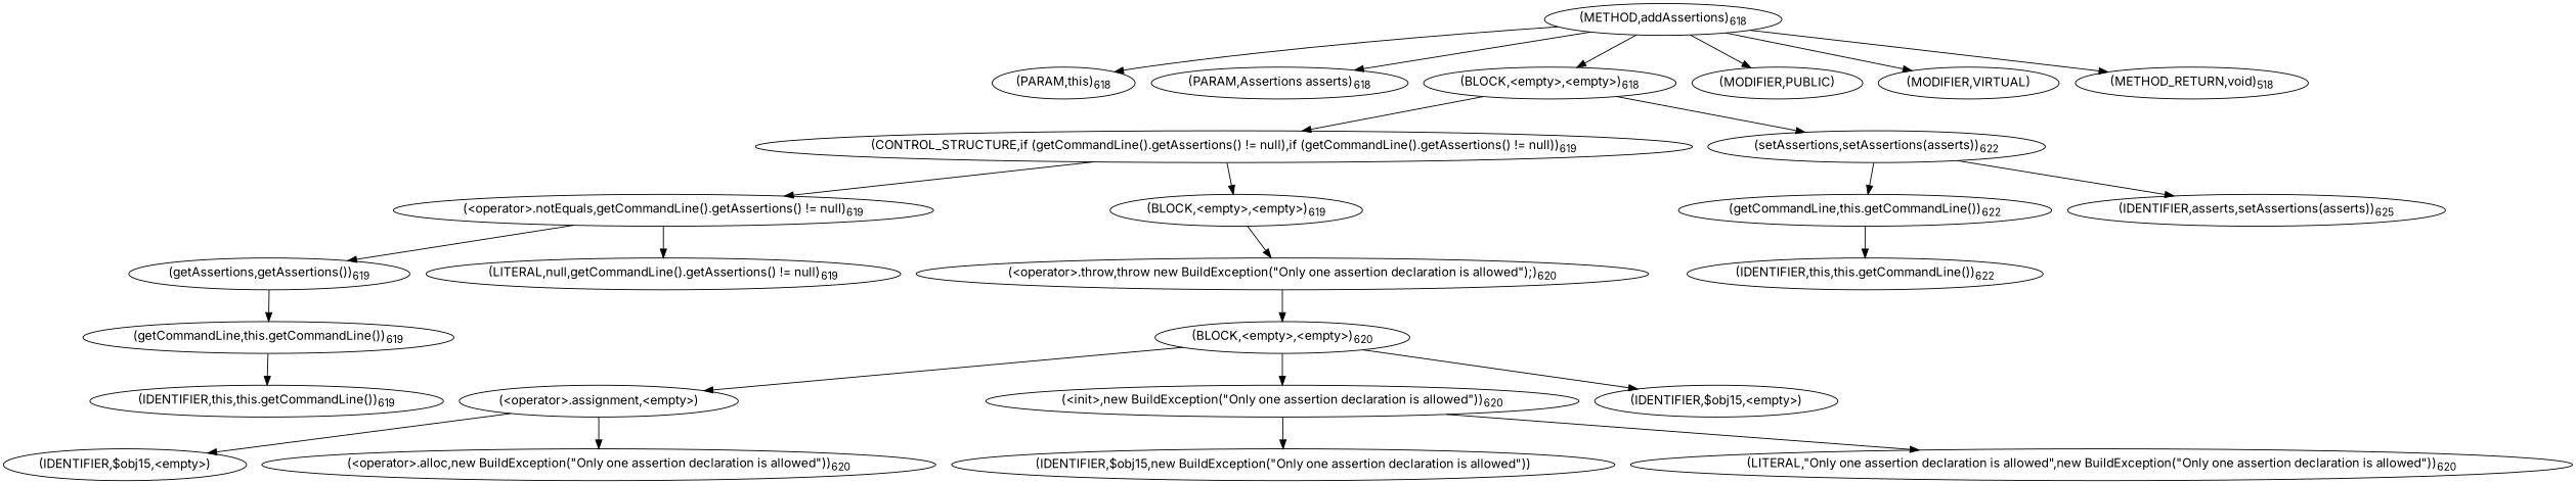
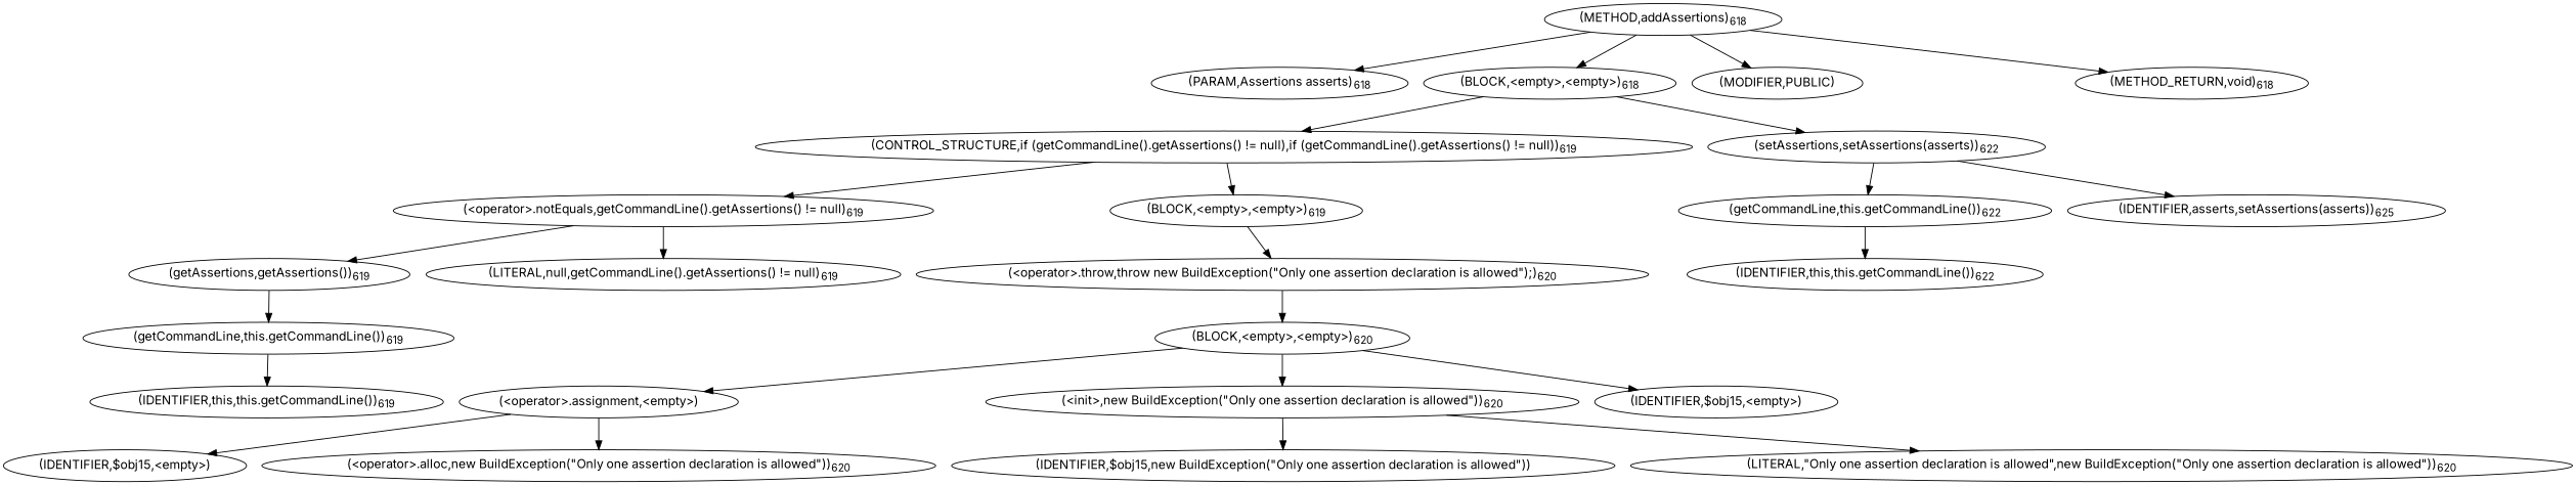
  digraph {
    fontname=Inter
    node [fontname=Inter]
    edge [fontname=Inter]
    n1 [label=<(METHOD,addAssertions)<SUB>618</SUB>>]
-   n2 [label=<(PARAM,this)<SUB>618</SUB>>]
    n3 [label=<(PARAM,Assertions asserts)<SUB>618</SUB>>]
    n4 [label=<(BLOCK,&lt;empty&gt;,&lt;empty&gt;)<SUB>618</SUB>>]
    n5 [label=<(MODIFIER,PUBLIC)>]
-   n6 [label=<(MODIFIER,VIRTUAL)>]
-   n7 [label=<(METHOD_RETURN,void)<SUB>518</SUB>>]
+   n7 [label=<(METHOD_RETURN,void)<SUB>618</SUB>>]
    n8 [label=<(CONTROL_STRUCTURE,if (getCommandLine().getAssertions() != null),if (getCommandLine().getAssertions() != null))<SUB>619</SUB>>]
    n9 [label=<(setAssertions,setAssertions(asserts))<SUB>622</SUB>>]
    n10 [label=<(&lt;operator&gt;.notEquals,getCommandLine().getAssertions() != null)<SUB>619</SUB>>]
    n11 [label=<(BLOCK,&lt;empty&gt;,&lt;empty&gt;)<SUB>619</SUB>>]
    n12 [label=<(getCommandLine,this.getCommandLine())<SUB>622</SUB>>]
    n13 [label=<(IDENTIFIER,asserts,setAssertions(asserts))<SUB>625</SUB>>]
    n14 [label=<(getAssertions,getAssertions())<SUB>619</SUB>>]
    n15 [label=<(LITERAL,null,getCommandLine().getAssertions() != null)<SUB>619</SUB>>]
    n16 [label=<(&lt;operator&gt;.throw,throw new BuildException(&quot;Only one assertion declaration is allowed&quot;);)<SUB>620</SUB>>]
    n17 [label=<(getCommandLine,this.getCommandLine())<SUB>619</SUB>>]
    n18 [label=<(IDENTIFIER,this,this.getCommandLine())<SUB>619</SUB>>]
    n19 [label=<(BLOCK,&lt;empty&gt;,&lt;empty&gt;)<SUB>620</SUB>>]
    n20 [label=<(&lt;operator&gt;.assignment,&lt;empty&gt;)>]
    n21 [label=<(&lt;init&gt;,new BuildException(&quot;Only one assertion declaration is allowed&quot;))<SUB>620</SUB>>]
    n22 [label=<(IDENTIFIER,$obj15,&lt;empty&gt;)>]
    n23 [label=<(IDENTIFIER,$obj15,&lt;empty&gt;)>]
    n24 [label=<(&lt;operator&gt;.alloc,new BuildException(&quot;Only one assertion declaration is allowed&quot;))<SUB>620</SUB>>]
    n25 [label=<(IDENTIFIER,$obj15,new BuildException(&quot;Only one assertion declaration is allowed&quot;))>]
    n26 [label=<(LITERAL,&quot;Only one assertion declaration is allowed&quot;,new BuildException(&quot;Only one assertion declaration is allowed&quot;))<SUB>620</SUB>>]
    n27 [label=<(IDENTIFIER,this,this.getCommandLine())<SUB>622</SUB>>]
-   n1 -> n2
    n1 -> n3
    n1 -> n4
    n1 -> n5
-   n1 -> n6
    n1 -> n7
    n4 -> n8
    n4 -> n9
    n8 -> n10
    n8 -> n11
    n9 -> n12
    n9 -> n13
    n10 -> n14
    n10 -> n15
    n11 -> n16
    n12 -> n27
    n14 -> n17
    n16 -> n19
    n17 -> n18
    n19 -> n20
    n19 -> n21
    n19 -> n22
    n20 -> n23
    n20 -> n24
    n21 -> n25
    n21 -> n26
  }
